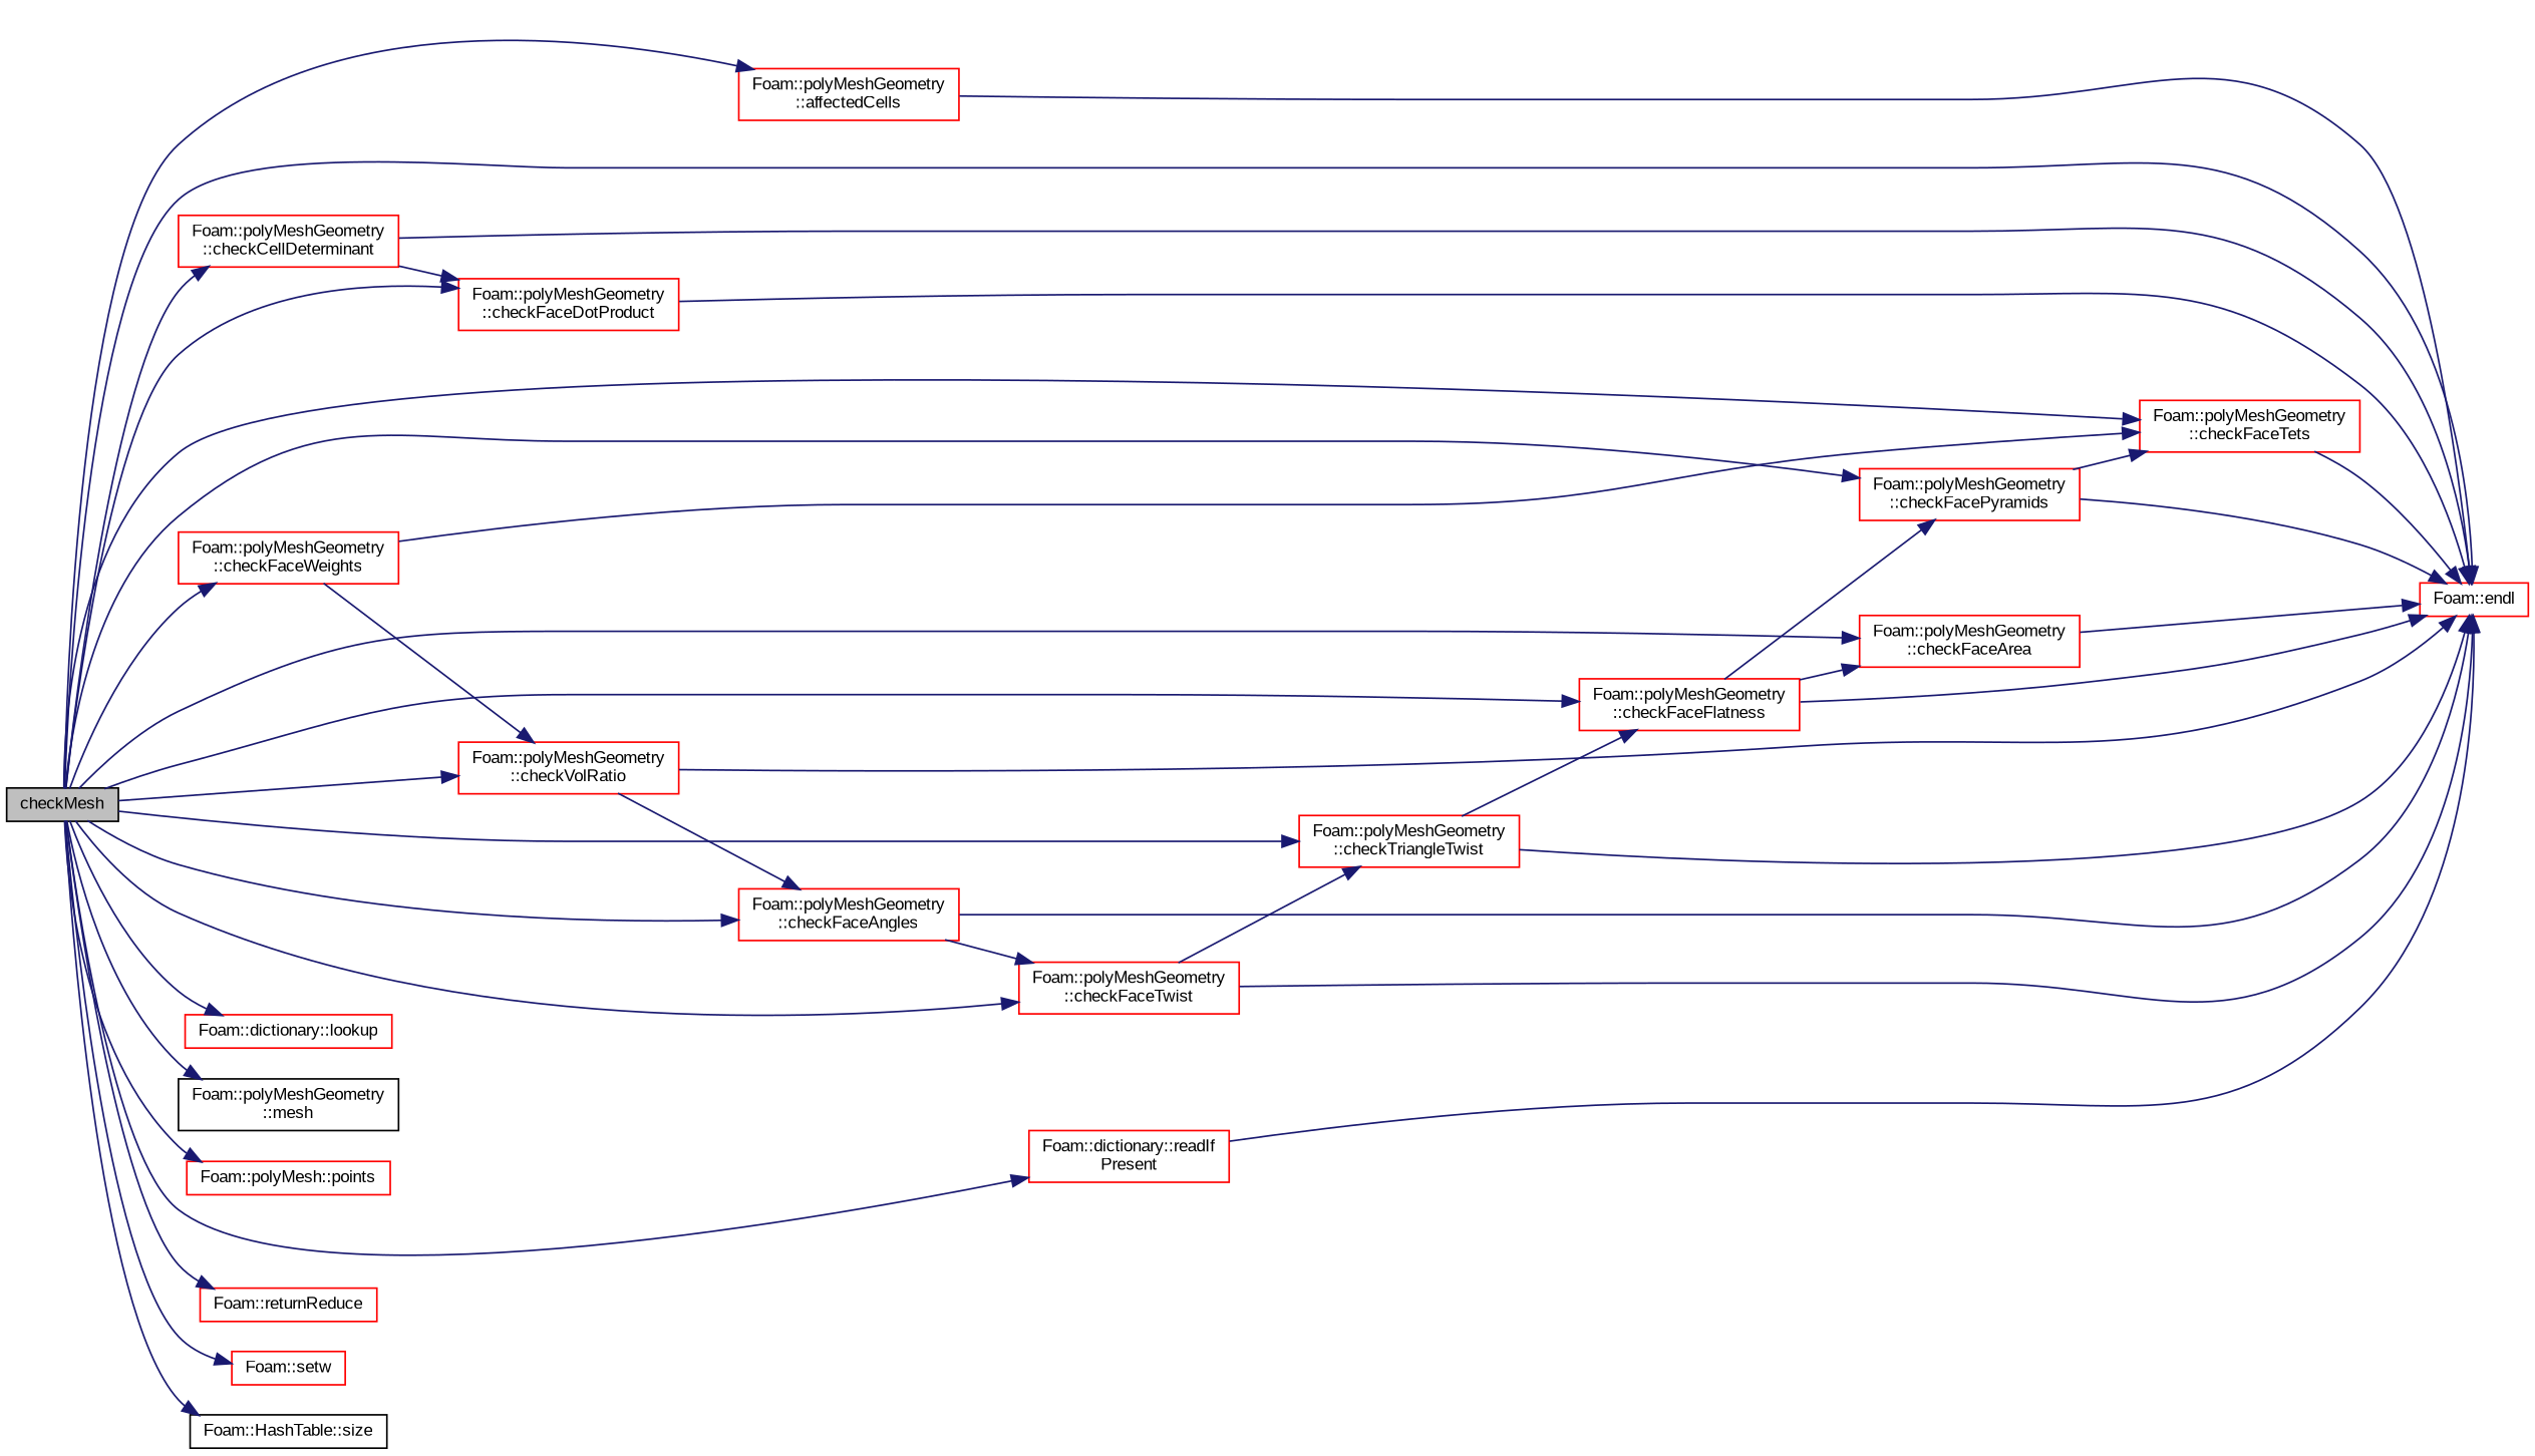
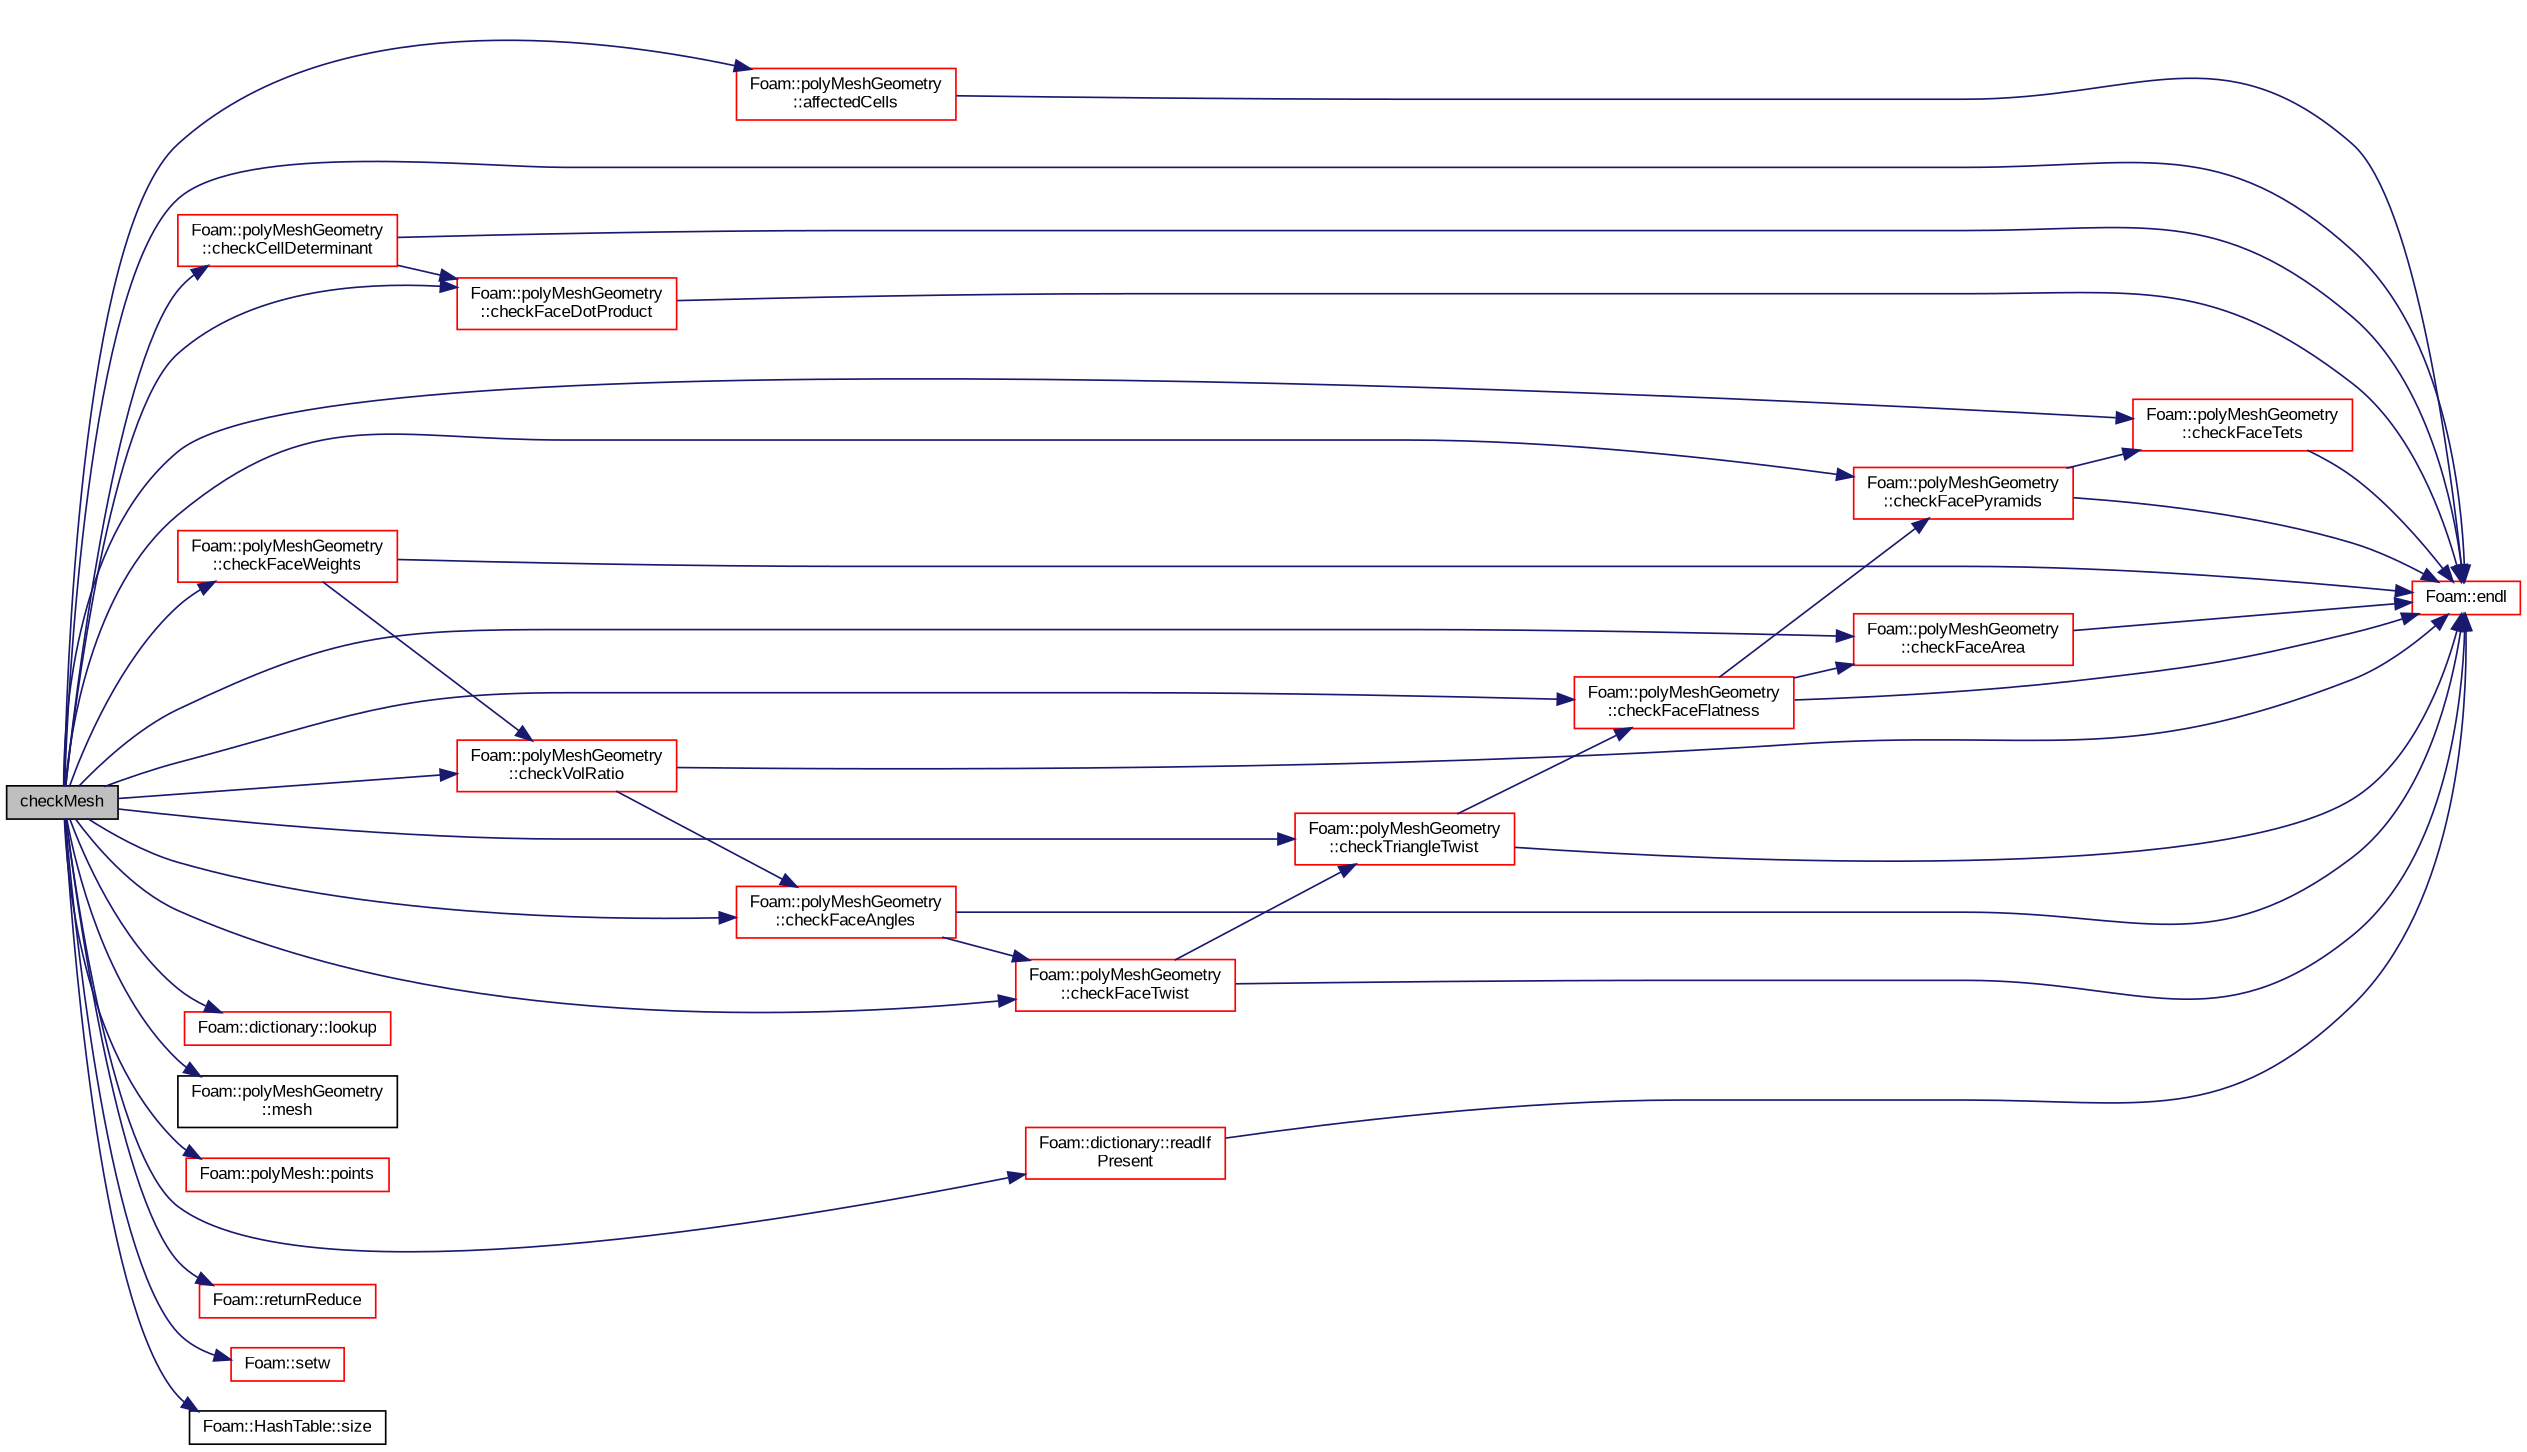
  digraph {
    fontname="Liberation Sans"
    rankdir=LR
    node [color=red fontname="Liberation Sans" fontsize=10 shape=record]
    edge [color=midnightblue fontname="Liberation Sans" fontsize=10 labelfontname=Helvetica labelfontsize=10 style=solid]
    n1 [color=black fillcolor=grey75 fontcolor=black height=0.2 label=checkMesh style=filled width=0.4]
    n2 [height=0.2 label="Foam::polyMeshGeometry\l::affectedCells" width=0.4]
    n3 [height=0.2 label="Foam::endl" width=0.4]
    n4 [height=0.2 label="Foam::polyMeshGeometry\l::checkCellDeterminant" width=0.4]
    n5 [height=0.2 label="Foam::polyMeshGeometry\l::checkFaceDotProduct" width=0.4]
    n6 [height=0.2 label="Foam::polyMeshGeometry\l::checkFacePyramids" width=0.4]
    n7 [height=0.2 label="Foam::polyMeshGeometry\l::checkFaceTets" width=0.4]
    n8 [height=0.2 label="Foam::polyMeshGeometry\l::checkFaceAngles" width=0.4]
    n9 [height=0.2 label="Foam::polyMeshGeometry\l::checkFaceTwist" width=0.4]
    n10 [height=0.2 label="Foam::polyMeshGeometry\l::checkTriangleTwist" width=0.4]
    n11 [height=0.2 label="Foam::polyMeshGeometry\l::checkFaceFlatness" width=0.4]
    n12 [height=0.2 label="Foam::polyMeshGeometry\l::checkFaceArea" width=0.4]
    n13 [height=0.2 label="Foam::polyMeshGeometry\l::checkFaceWeights" width=0.4]
    n14 [height=0.2 label="Foam::polyMeshGeometry\l::checkVolRatio" width=0.4]
    n15 [height=0.2 label="Foam::dictionary::lookup" width=0.4]
    n16 [color=black height=0.2 label="Foam::polyMeshGeometry\l::mesh" width=0.4]
    n17 [height=0.2 label="Foam::polyMesh::points" width=0.4]
    n18 [height=0.2 label="Foam::dictionary::readIf\lPresent" width=0.4]
    n19 [height=0.2 label="Foam::returnReduce" width=0.4]
    n20 [height=0.2 label="Foam::setw" width=0.4]
    n21 [color=black height=0.2 label="Foam::HashTable::size" width=0.4]
    n1 -> n2
    n1 -> n3
    n1 -> n4
    n1 -> n5
    n1 -> n6
    n1 -> n7
    n1 -> n8
    n1 -> n9
    n1 -> n10
    n1 -> n11
    n1 -> n12
    n1 -> n13
    n1 -> n14
    n1 -> n15
    n1 -> n16
    n1 -> n17
    n1 -> n18
    n1 -> n19
    n1 -> n20
    n1 -> n21
    n2 -> n3
    n4 -> n3
    n4 -> n5
    n5 -> n3
    n6 -> n3
    n6 -> n7
    n7 -> n3
    n8 -> n3
    n8 -> n9
    n9 -> n3
    n9 -> n10
    n10 -> n3
    n10 -> n11
    n11 -> n3
    n11 -> n6
    n11 -> n12
    n12 -> n3
-   n13 -> n7
+   n13 -> n3
    n13 -> n14
    n14 -> n3
    n14 -> n8
    n18 -> n3
  }
